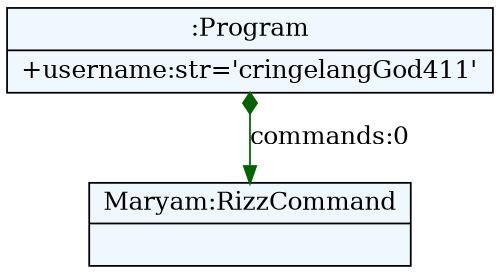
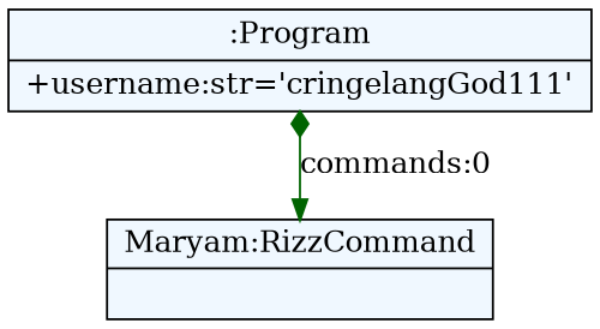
  digraph {
    fontname="Bitstream Vera Sans"
    fontsize=8
    nodesep=0.3
    node [fillcolor=aliceblue shape=record style=filled]
-   n1 [label="{:Program|+username:str='cringelangGod411'\l}"]
+   n1 [label="{:Program|+username:str='cringelangGod111'\l}"]
    n2 [label="{Maryam:RizzCommand|}"]
    n1 -> n2 [arrowtail=diamond dir=both label="commands:0" color=darkgreen]
  }
